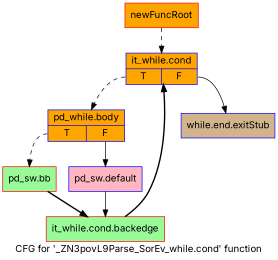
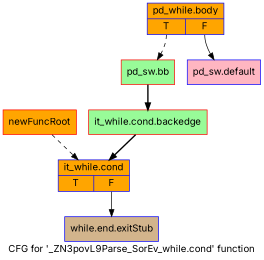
  digraph {
    fontname=Inter
    label="CFG for '_ZN3povL9Parse_SorEv_while.cond' function"
    node [color=blue fillcolor=orange fontname=Inter shape=record style=filled]
    edge [fontname=Inter style=dashed]
    n1 [color=red label="{newFuncRoot}"]
    n2 [label="{it_while.cond|{<s0>T|<s1>F}}"]
    n3 [fillcolor=tan label="{while.end.exitStub}"]
    n4 [label="{pd_while.body|{<s0>T|<s1>F}}"]
    n5 [color=red fillcolor=palegreen label="{pd_sw.bb}"]
    n6 [fillcolor=lightpink label="{pd_sw.default}"]
    n7 [color=red fillcolor=palegreen label="{it_while.cond.backedge}"]
    n1 -> n2
    n2 -> n3 [style=solid tailport=s1]
-   n2 -> n4 [tailport=s0]
    n4 -> n5 [tailport=s0]
    n4 -> n6 [style=solid tailport=s1]
    n5 -> n7 [style=bold]
-   n6 -> n7 [style=solid]
    n7 -> n2 [style=bold]
  }
